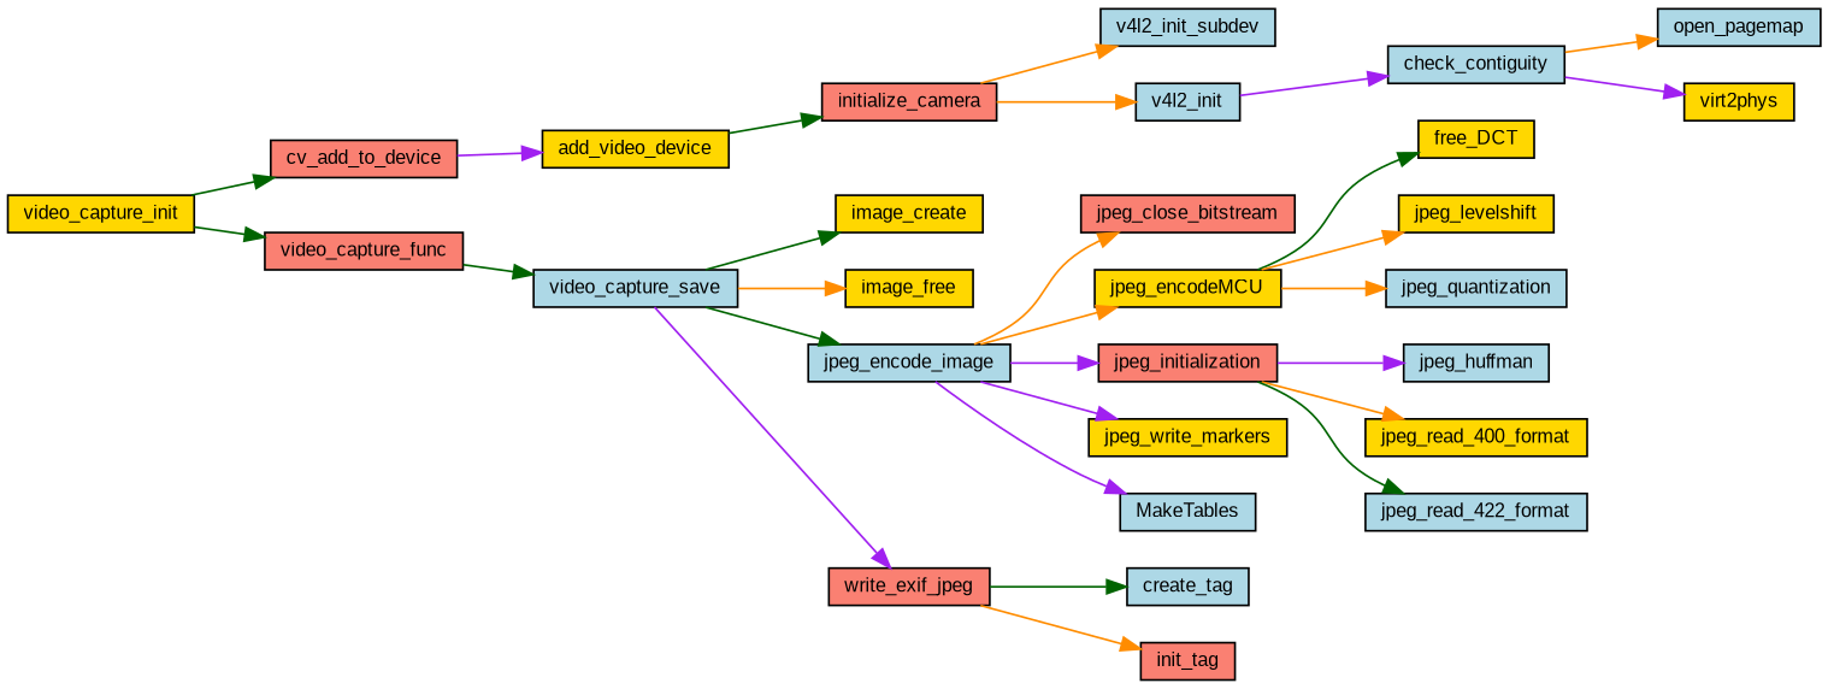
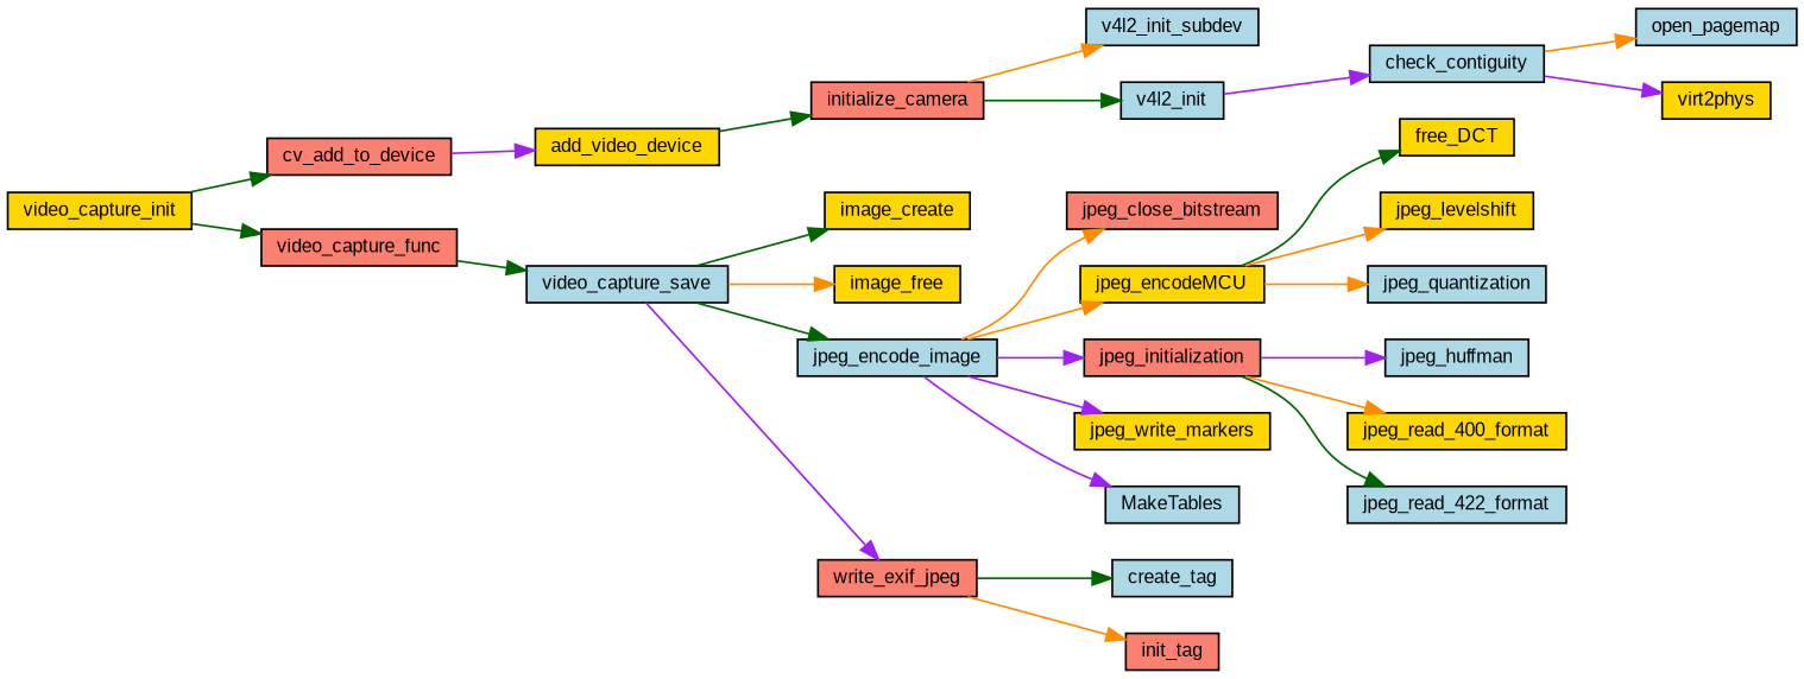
  digraph {
    fontname="Liberation Sans"
    rankdir=LR
    node [color=black fillcolor=lightblue fontname="Liberation Sans" fontsize=10 shape=record style=filled]
    edge [color=darkgreen fontname="Liberation Sans" fontsize=10 labelfontname=FreeSans labelfontsize=10 style=solid]
    n1 [fillcolor=gold fontcolor=black height=0.2 label=video_capture_init width=0.4]
    n2 [fillcolor=salmon height=0.2 label=cv_add_to_device width=0.4]
    n3 [fillcolor=salmon height=0.2 label=video_capture_func width=0.4]
    n4 [fillcolor=gold height=0.2 label=add_video_device width=0.4]
    n5 [height=0.2 label=video_capture_save width=0.4]
    n6 [fillcolor=salmon height=0.2 label=initialize_camera width=0.4]
    n7 [height=0.2 label=v4l2_init_subdev width=0.4]
    n8 [height=0.2 label=v4l2_init width=0.4]
    n9 [height=0.2 label=check_contiguity width=0.4]
    n10 [height=0.2 label=open_pagemap width=0.4]
    n11 [fillcolor=gold height=0.2 label=virt2phys width=0.4]
    n12 [fillcolor=gold height=0.2 label=image_create width=0.4]
    n13 [fillcolor=gold height=0.2 label=image_free width=0.4]
    n14 [height=0.2 label=jpeg_encode_image width=0.4]
    n15 [fillcolor=salmon height=0.2 label=write_exif_jpeg width=0.4]
    n16 [fillcolor=salmon height=0.2 label=jpeg_close_bitstream width=0.4]
    n17 [fillcolor=gold height=0.2 label=jpeg_encodeMCU width=0.4]
    n18 [fillcolor=salmon height=0.2 label=jpeg_initialization width=0.4]
    n19 [fillcolor=gold height=0.2 label=jpeg_write_markers width=0.4]
    n20 [height=0.2 label=MakeTables width=0.4]
    n21 [height=0.2 label=create_tag width=0.4]
    n22 [fillcolor=salmon height=0.2 label=init_tag width=0.4]
    n23 [fillcolor=gold height=0.2 label=free_DCT width=0.4]
    n24 [fillcolor=gold height=0.2 label=jpeg_levelshift width=0.4]
    n25 [height=0.2 label=jpeg_quantization width=0.4]
    n26 [height=0.2 label=jpeg_huffman width=0.4]
    n27 [fillcolor=gold height=0.2 label=jpeg_read_400_format width=0.4]
    n28 [height=0.2 label=jpeg_read_422_format width=0.4]
    n1 -> n2
    n1 -> n3
    n2 -> n4 [color=purple]
    n3 -> n5
    n4 -> n6
    n5 -> n12
    n5 -> n13 [color=darkorange]
    n5 -> n14
    n5 -> n15 [color=purple]
    n6 -> n7 [color=darkorange]
-   n6 -> n8 [color=darkorange]
+   n6 -> n8
    n8 -> n9 [color=purple]
    n9 -> n10 [color=darkorange]
    n9 -> n11 [color=purple]
    n14 -> n16 [color=darkorange]
    n14 -> n17 [color=darkorange]
    n14 -> n18 [color=purple]
    n14 -> n19 [color=purple]
    n14 -> n20 [color=purple]
    n15 -> n21
    n15 -> n22 [color=darkorange]
    n17 -> n23
    n17 -> n24 [color=darkorange]
    n17 -> n25 [color=darkorange]
    n18 -> n26 [color=purple]
    n18 -> n27 [color=darkorange]
    n18 -> n28
  }
